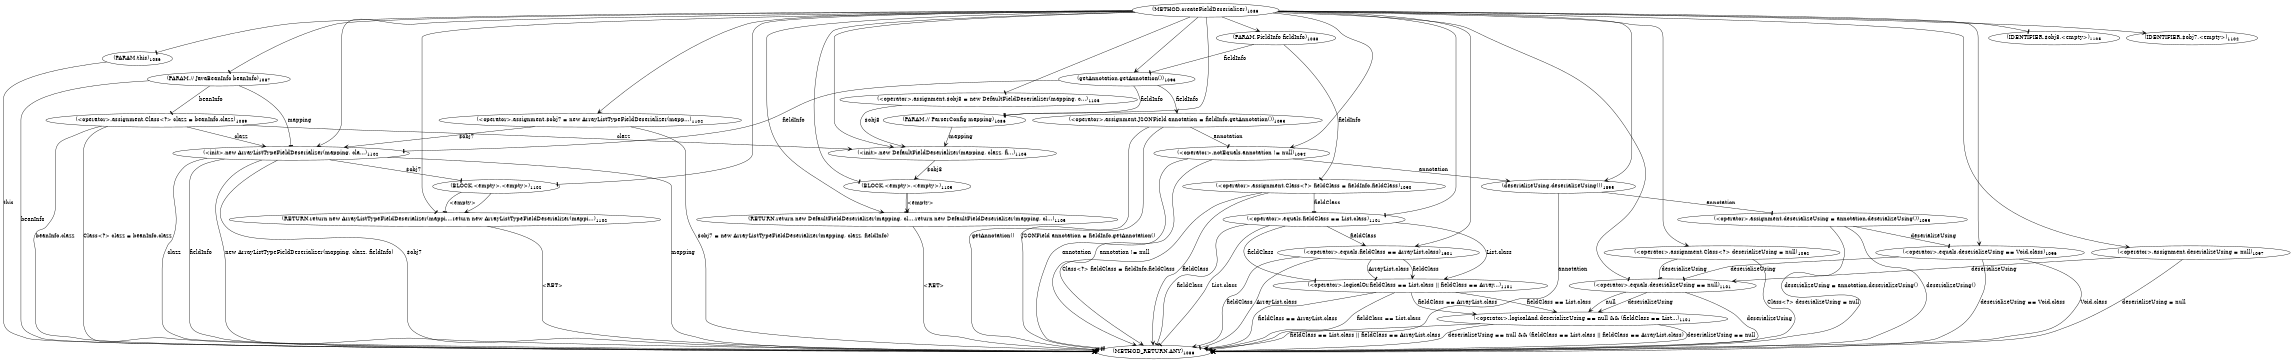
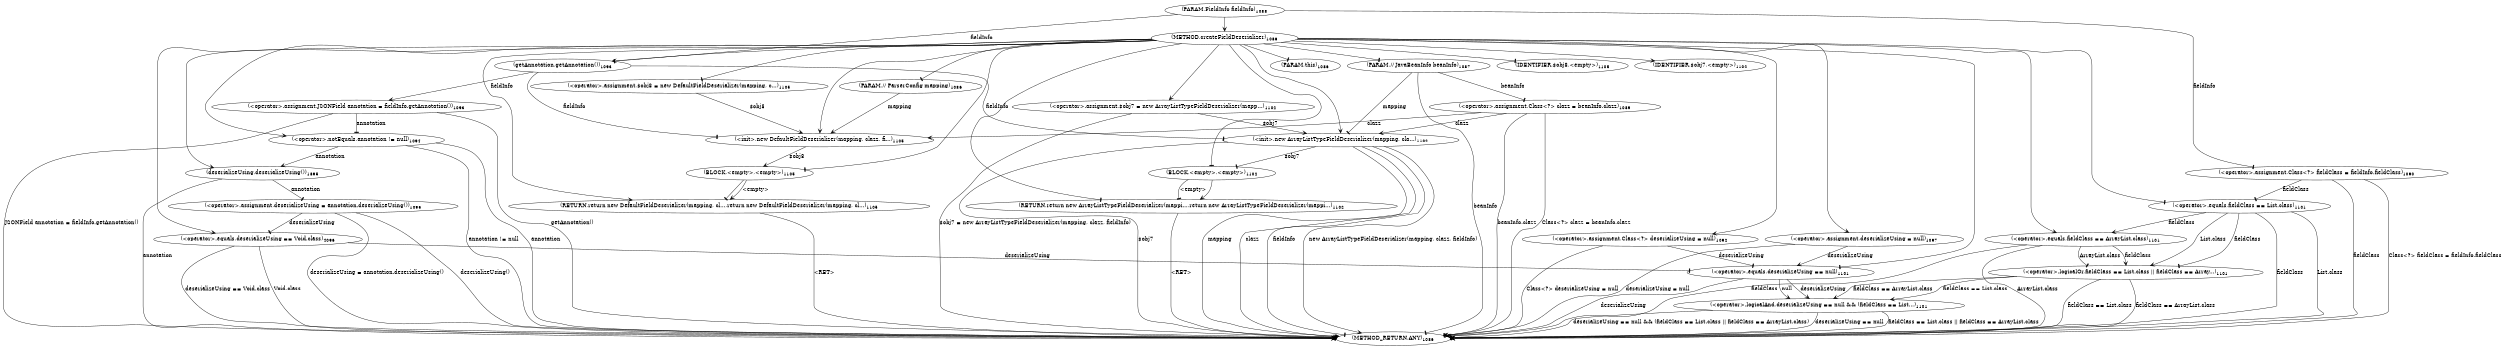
  digraph {
    edge [arrowhead=vee]
    n1 [label=<(METHOD,createFieldDeserializer)<SUB>1086</SUB>>]
    n2 [label=<(PARAM,this)<SUB>1086</SUB>>]
    n3 [label=<(PARAM,// ParserConfig mapping)<SUB>1086</SUB>>]
    n4 [label=<(PARAM,// JavaBeanInfo beanInfo)<SUB>1087</SUB>>]
    n5 [label=<(PARAM,FieldInfo fieldInfo)<SUB>1088</SUB>>]
    n6 [label=<(&lt;operator&gt;.assignment,Class&lt;?&gt; deserializeUsing = null)<SUB>1092</SUB>>]
    n7 [label=<(RETURN,return new DefaultFieldDeserializer(mapping, cl...,return new DefaultFieldDeserializer(mapping, cl...)<SUB>1105</SUB>>]
    n8 [label=<(&lt;operator&gt;.notEquals,annotation != null)<SUB>1094</SUB>>]
    n9 [label=<(BLOCK,&lt;empty&gt;,&lt;empty&gt;)<SUB>1105</SUB>>]
    n10 [label=<(getAnnotation,getAnnotation())<SUB>1093</SUB>>]
    n11 [label=<(RETURN,return new ArrayListTypeFieldDeserializer(mappi...,return new ArrayListTypeFieldDeserializer(mappi...)<SUB>1102</SUB>>]
    n12 [label=<(&lt;operator&gt;.assignment,$obj8 = new DefaultFieldDeserializer(mapping, c...)<SUB>1105</SUB>>]
    n13 [label=<(&lt;init&gt;,new DefaultFieldDeserializer(mapping, clazz, fi...)<SUB>1105</SUB>>]
    n14 [label=<(IDENTIFIER,$obj8,&lt;empty&gt;)<SUB>1105</SUB>>]
-   n15 [label=<(&lt;operator&gt;.equals,deserializeUsing == Void.class)<SUB>1096</SUB>>]
+   n15 [label=<(&lt;operator&gt;.equals,deserializeUsing == Void.class)<SUB>4096</SUB>>]
    n16 [label=<(&lt;operator&gt;.equals,deserializeUsing == null)<SUB>1101</SUB>>]
    n17 [label=<(BLOCK,&lt;empty&gt;,&lt;empty&gt;)<SUB>1102</SUB>>]
    n18 [label=<(deserializeUsing,deserializeUsing())<SUB>1895</SUB>>]
    n19 [label=<(&lt;operator&gt;.assignment,deserializeUsing = null)<SUB>1097</SUB>>]
    n20 [label=<(&lt;operator&gt;.equals,fieldClass == List.class)<SUB>1101</SUB>>]
-   n21 [label=<(&lt;operator&gt;.equals,fieldClass == ArrayList.class)<SUB>1601</SUB>>]
+   n21 [label=<(&lt;operator&gt;.equals,fieldClass == ArrayList.class)<SUB>1101</SUB>>]
    n22 [label=<(&lt;operator&gt;.assignment,$obj7 = new ArrayListTypeFieldDeserializer(mapp...)<SUB>1102</SUB>>]
    n23 [label=<(&lt;init&gt;,new ArrayListTypeFieldDeserializer(mapping, cla...)<SUB>1102</SUB>>]
    n24 [label=<(IDENTIFIER,$obj7,&lt;empty&gt;)<SUB>1102</SUB>>]
    n25 [label=<(METHOD_RETURN,ANY)<SUB>1086</SUB>>]
    n26 [label=<(&lt;operator&gt;.assignment,Class&lt;?&gt; clazz = beanInfo.clazz)<SUB>1089</SUB>>]
    n27 [label=<(&lt;operator&gt;.assignment,Class&lt;?&gt; fieldClass = fieldInfo.fieldClass)<SUB>1090</SUB>>]
    n28 [label=<(&lt;operator&gt;.assignment,JSONField annotation = fieldInfo.getAnnotation())<SUB>1093</SUB>>]
    n29 [label=<(&lt;operator&gt;.logicalAnd,deserializeUsing == null &amp;&amp; (fieldClass == List...)<SUB>1101</SUB>>]
    n30 [label=<(&lt;operator&gt;.assignment,deserializeUsing = annotation.deserializeUsing())<SUB>1095</SUB>>]
    n31 [label=<(&lt;operator&gt;.logicalOr,fieldClass == List.class || fieldClass == Array...)<SUB>1101</SUB>>]
    n1 -> n2 [arrowhead=tee]
    n1 -> n3 [arrowhead=tee]
    n1 -> n4 [arrowhead=tee]
-   n1 -> n5
+   n5 -> n1
    n1 -> n6
    n1 -> n7
    n1 -> n8
    n1 -> n9 [arrowhead=tee]
    n1 -> n10
    n1 -> n11 [arrowhead=tee]
    n1 -> n12 [arrowhead=tee]
    n1 -> n13
    n1 -> n14 [arrowhead=tee]
    n1 -> n15
    n1 -> n16 [arrowhead=tee]
    n1 -> n17 [arrowhead=tee]
    n1 -> n18
    n1 -> n19
    n1 -> n20 [arrowhead=tee]
    n1 -> n21
    n1 -> n22
    n1 -> n23
    n1 -> n24
-   n2 -> n25 [label=this]
    n3 -> n13 [label=mapping]
    n4 -> n23 [arrowhead=tee label=mapping]
    n4 -> n25 [arrowhead=tee label=beanInfo]
    n4 -> n26 [arrowhead=tee label=beanInfo]
    n5 -> n10 [arrowhead=tee label=fieldInfo]
    n5 -> n27 [arrowhead=tee label=fieldInfo]
    n6 -> n16 [arrowhead=tee label=deserializeUsing]
    n6 -> n25 [arrowhead=tee label="Class&lt;?&gt; deserializeUsing = null"]
    n7 -> n25 [label="&lt;RET&gt;"]
    n8 -> n18 [label=annotation]
    n8 -> n25 [arrowhead=tee label=annotation]
    n8 -> n25 [label="annotation != null"]
    n9 -> n7 [arrowhead=tee]
    n9 -> n7 [label="&lt;empty&gt;"]
-   n10 -> n3 [arrowhead=tee label=fieldInfo]
+   n10 -> n13 [arrowhead=tee label=fieldInfo]
    n10 -> n23 [arrowhead=tee label=fieldInfo]
    n10 -> n28 [label=fieldInfo]
    n11 -> n25 [arrowhead=tee label="&lt;RET&gt;"]
    n12 -> n13 [label="$obj8"]
    n13 -> n9 [label="$obj8"]
    n15 -> n16 [arrowhead=tee label=deserializeUsing]
    n15 -> n25 [arrowhead=tee label="Void.class"]
    n15 -> n25 [arrowhead=tee label="deserializeUsing == Void.class"]
    n16 -> n25 [label=deserializeUsing]
    n16 -> n29 [label=deserializeUsing]
    n16 -> n29 [label=null]
    n17 -> n11
    n17 -> n11 [arrowhead=tee label="&lt;empty&gt;"]
    n18 -> n25 [label=annotation]
    n18 -> n30 [arrowhead=tee label=annotation]
    n19 -> n16 [label=deserializeUsing]
    n19 -> n25 [label="deserializeUsing = null"]
    n20 -> n21 [label=fieldClass]
    n20 -> n25 [arrowhead=tee label=fieldClass]
    n20 -> n25 [arrowhead=tee label="List.class"]
    n20 -> n31 [arrowhead=tee label=fieldClass]
    n20 -> n31 [label="List.class"]
    n21 -> n25 [label=fieldClass]
    n21 -> n25 [arrowhead=tee label="ArrayList.class"]
    n21 -> n31 [label=fieldClass]
    n21 -> n31 [arrowhead=tee label="ArrayList.class"]
    n22 -> n23 [label="$obj7"]
    n22 -> n25 [arrowhead=tee label="$obj7 = new ArrayListTypeFieldDeserializer(mapping, clazz, fieldInfo)"]
    n23 -> n17 [arrowhead=tee label="$obj7"]
    n23 -> n25 [label="$obj7"]
    n23 -> n25 [label=mapping]
    n23 -> n25 [label=clazz]
    n23 -> n25 [arrowhead=tee label=fieldInfo]
    n23 -> n25 [label="new ArrayListTypeFieldDeserializer(mapping, clazz, fieldInfo)"]
    n26 -> n13 [label=clazz]
    n26 -> n23 [label=clazz]
    n26 -> n25 [label="beanInfo.clazz"]
    n26 -> n25 [arrowhead=tee label="Class&lt;?&gt; clazz = beanInfo.clazz"]
    n27 -> n20 [arrowhead=tee label=fieldClass]
    n27 -> n25 [label=fieldClass]
    n27 -> n25 [label="Class&lt;?&gt; fieldClass = fieldInfo.fieldClass"]
    n28 -> n8 [arrowhead=tee label=annotation]
    n28 -> n25 [arrowhead=tee label="getAnnotation()"]
    n28 -> n25 [arrowhead=tee label="JSONField annotation = fieldInfo.getAnnotation()"]
    n29 -> n25 [label="deserializeUsing == null"]
    n29 -> n25 [label="fieldClass == List.class || fieldClass == ArrayList.class"]
    n29 -> n25 [arrowhead=tee label="deserializeUsing == null &amp;&amp; (fieldClass == List.class || fieldClass == ArrayList.class)"]
    n30 -> n15 [arrowhead=tee label=deserializeUsing]
    n30 -> n25 [label="deserializeUsing()"]
    n30 -> n25 [label="deserializeUsing = annotation.deserializeUsing()"]
    n31 -> n25 [arrowhead=tee label="fieldClass == List.class"]
    n31 -> n25 [label="fieldClass == ArrayList.class"]
    n31 -> n29 [label="fieldClass == List.class"]
    n31 -> n29 [label="fieldClass == ArrayList.class"]
  }
